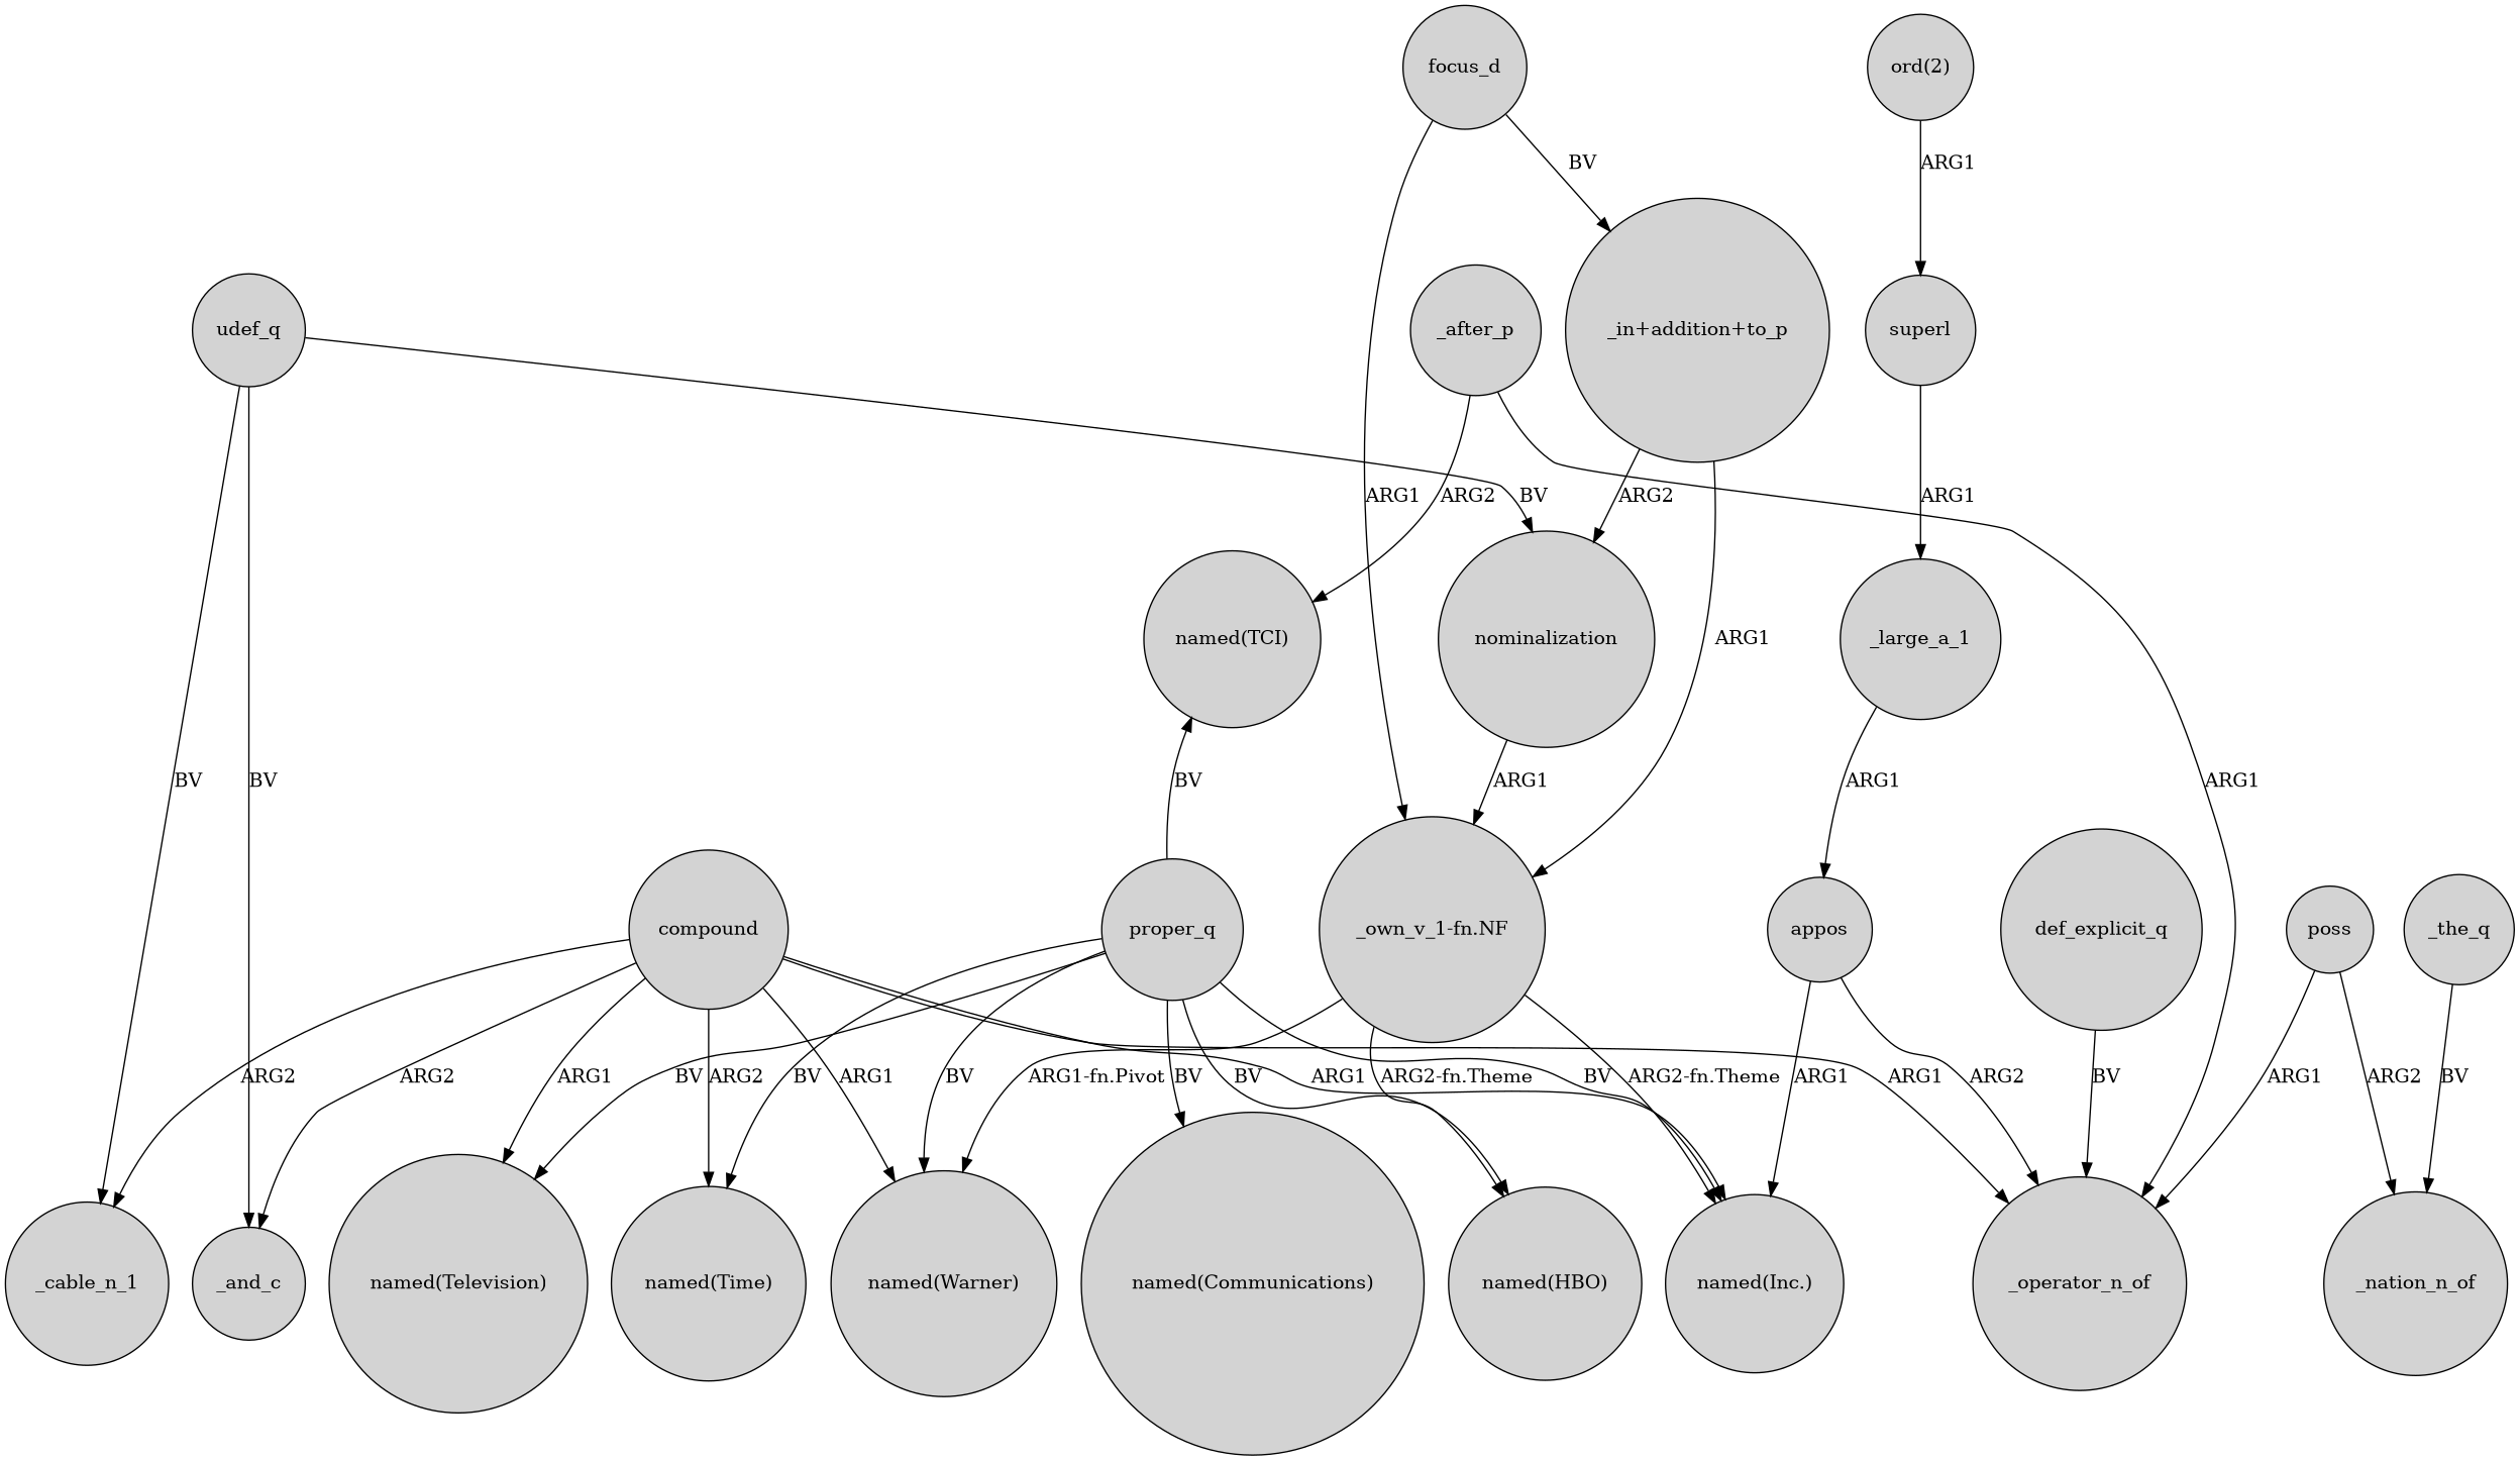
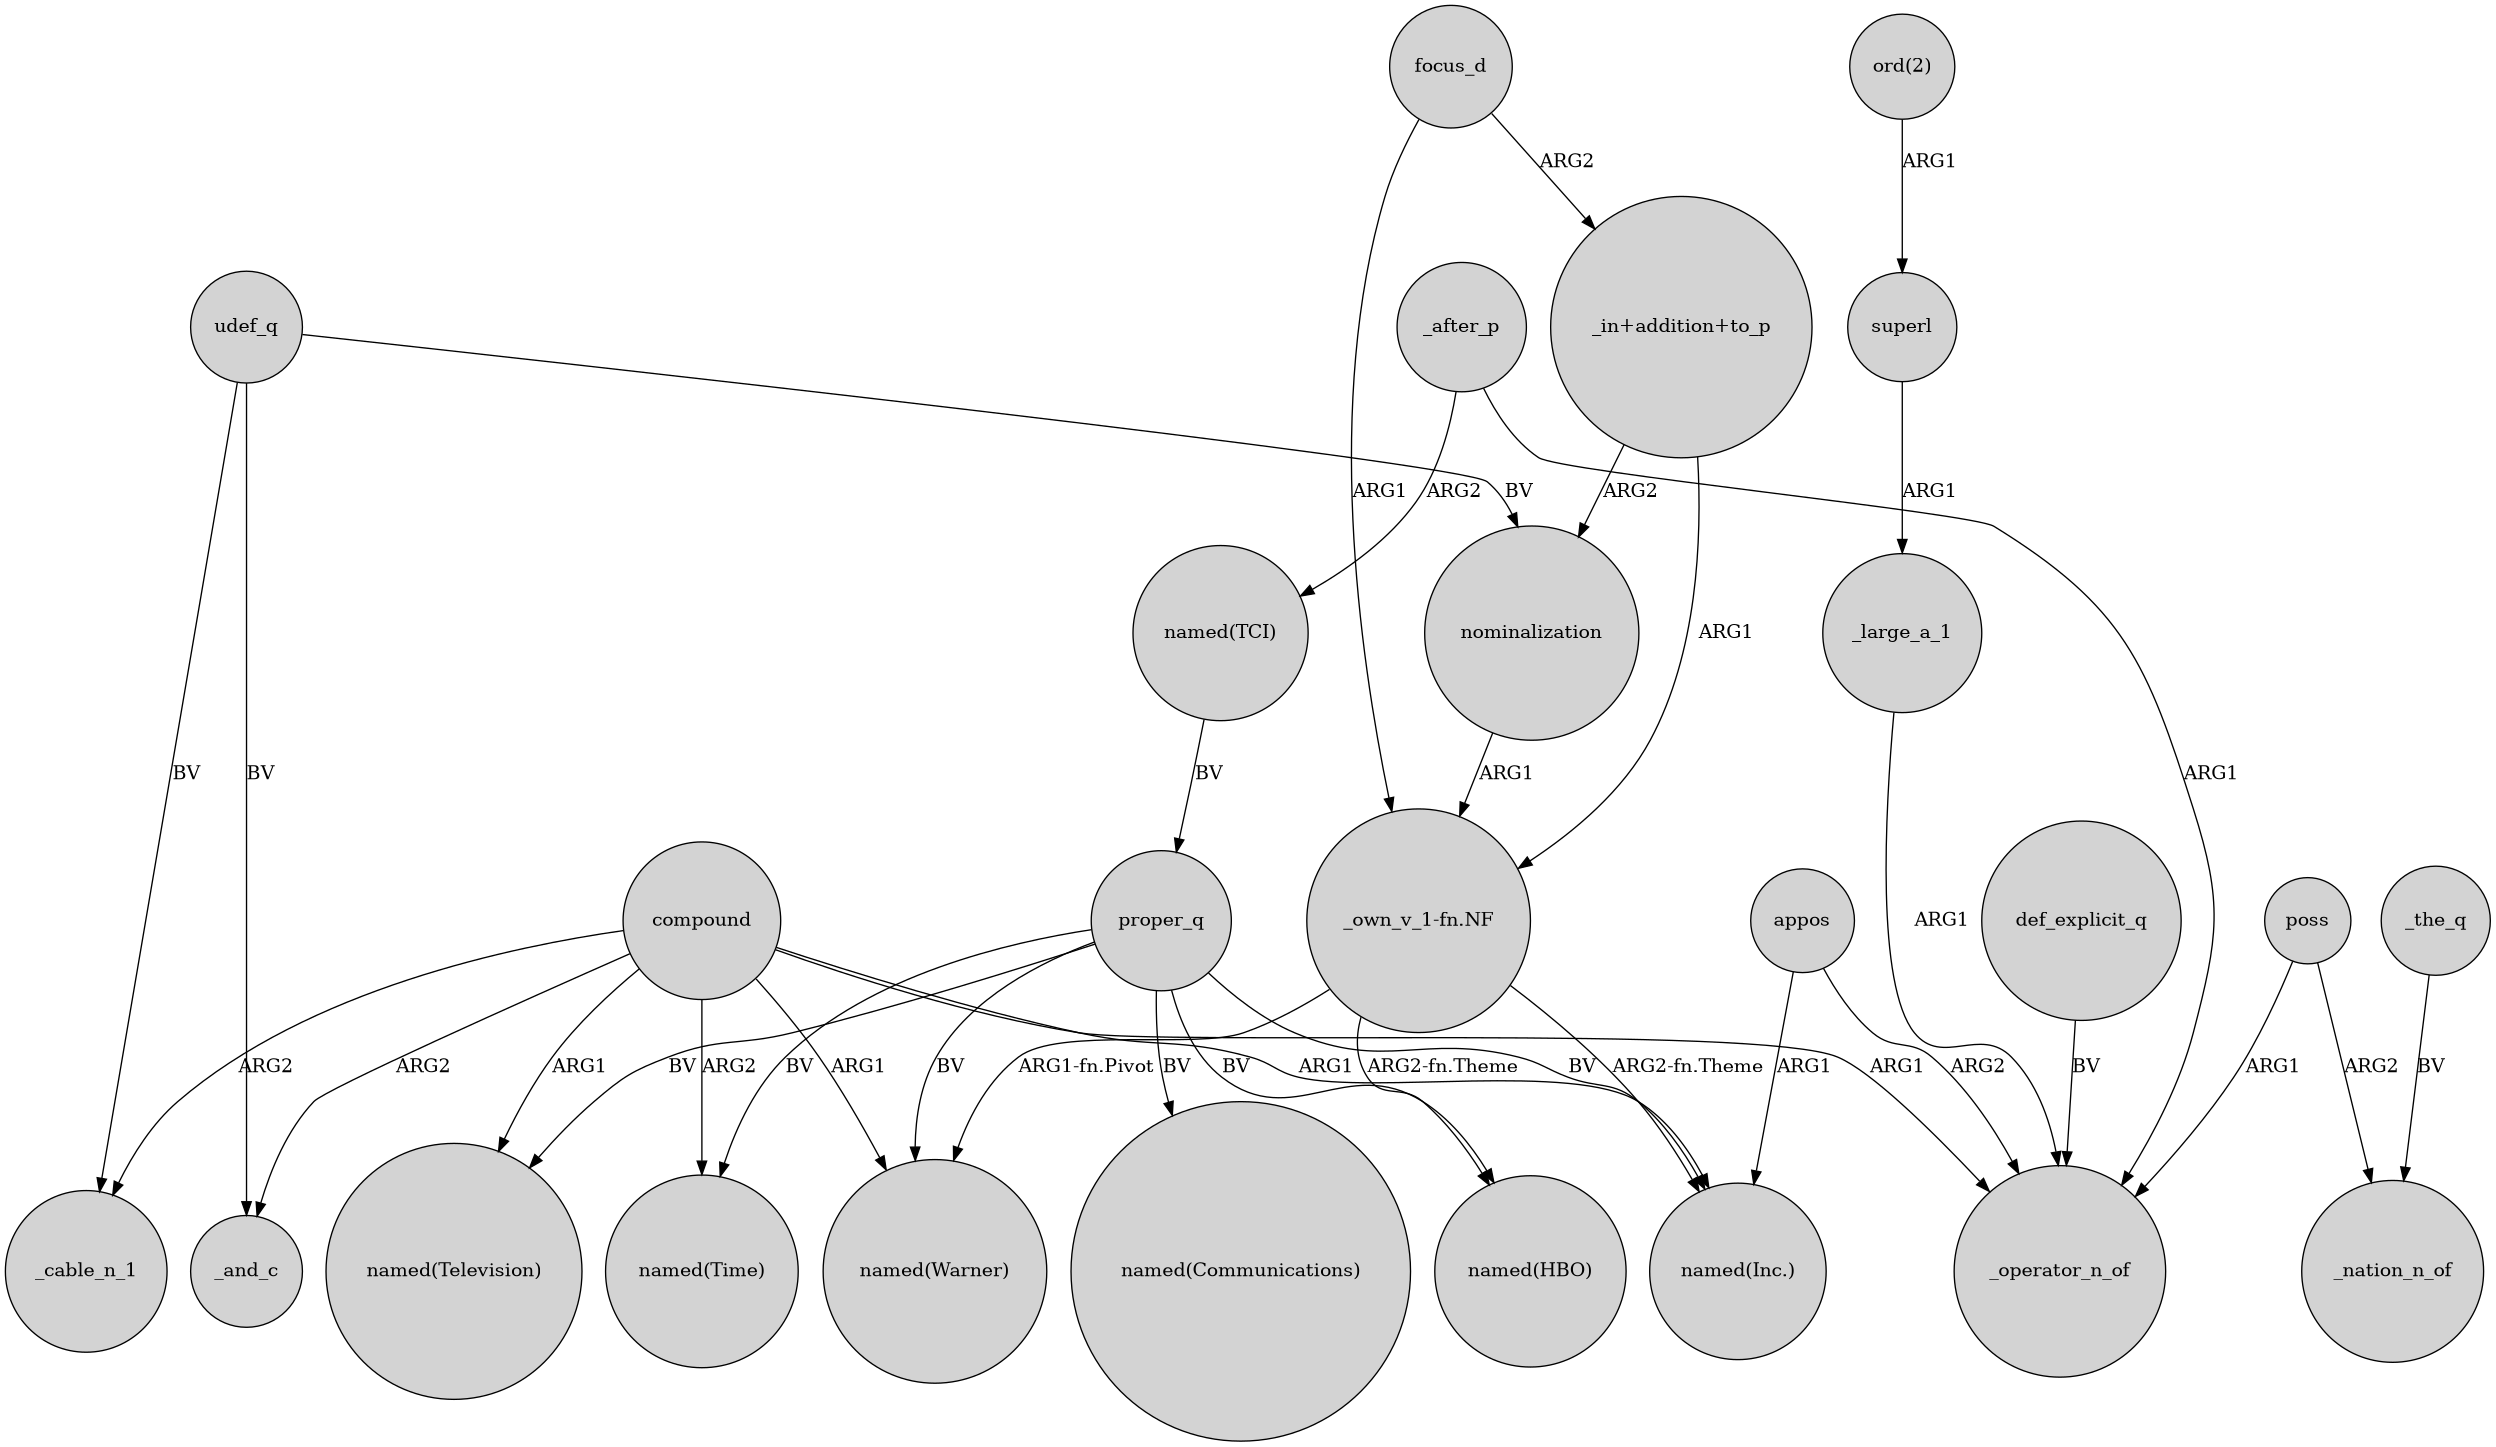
  digraph {
    node [shape=circle style=filled]
    superl
    _large_a_1
    _operator_n_of
    proper_q
    "named(Inc.)"
    "named(TCI)"
    "named(HBO)"
    "named(Communications)"
    "named(Warner)"
    "named(Television)"
    "named(Time)"
    "ord(2)"
    "_own_v_1-fn.NF"
    "_in+addition+to_p"
    nominalization
    _after_p
    compound
    _and_c
    _cable_n_1
    focus_d
    def_explicit_q
    _the_q
    _nation_n_of
    poss
    udef_q
    appos
    superl -> _large_a_1 [label=ARG1]
-   _large_a_1 -> appos [label=ARG1]
+   _large_a_1 -> _operator_n_of [label=ARG1]
    proper_q -> "named(Inc.)" [label=BV]
-   proper_q -> "named(TCI)" [label=BV]
+   "named(TCI)" -> proper_q [label=BV]
    proper_q -> "named(HBO)" [label=BV]
    proper_q -> "named(Communications)" [label=BV]
    proper_q -> "named(Warner)" [label=BV]
    proper_q -> "named(Television)" [label=BV]
    proper_q -> "named(Time)" [label=BV]
    "ord(2)" -> superl [label=ARG1]
    "_own_v_1-fn.NF" -> "named(Inc.)" [label="ARG2-fn.Theme"]
    "_own_v_1-fn.NF" -> "named(HBO)" [label="ARG2-fn.Theme"]
    "_own_v_1-fn.NF" -> "named(Warner)" [label="ARG1-fn.Pivot"]
    "_in+addition+to_p" -> "_own_v_1-fn.NF" [label=ARG1]
    "_in+addition+to_p" -> nominalization [label=ARG2]
    nominalization -> "_own_v_1-fn.NF" [label=ARG1]
    _after_p -> _operator_n_of [label=ARG1]
    _after_p -> "named(TCI)" [label=ARG2]
    compound -> _operator_n_of [label=ARG1]
    compound -> "named(Inc.)" [label=ARG1]
    compound -> "named(Warner)" [label=ARG1]
    compound -> "named(Television)" [label=ARG1]
    compound -> "named(Time)" [label=ARG2]
    compound -> _and_c [label=ARG2]
    compound -> _cable_n_1 [label=ARG2]
    focus_d -> "_own_v_1-fn.NF" [label=ARG1]
-   focus_d -> "_in+addition+to_p" [label=BV]
+   focus_d -> "_in+addition+to_p" [label=ARG2]
    def_explicit_q -> _operator_n_of [label=BV]
    _the_q -> _nation_n_of [label=BV]
    poss -> _operator_n_of [label=ARG1]
    poss -> _nation_n_of [label=ARG2]
    udef_q -> nominalization [label=BV]
    udef_q -> _and_c [label=BV]
    udef_q -> _cable_n_1 [label=BV]
    appos -> _operator_n_of [label=ARG2]
    appos -> "named(Inc.)" [label=ARG1]
  }
